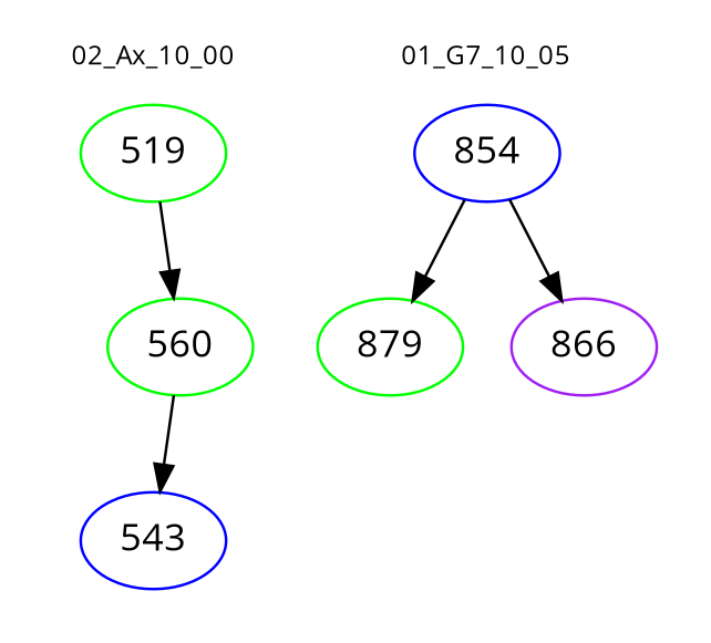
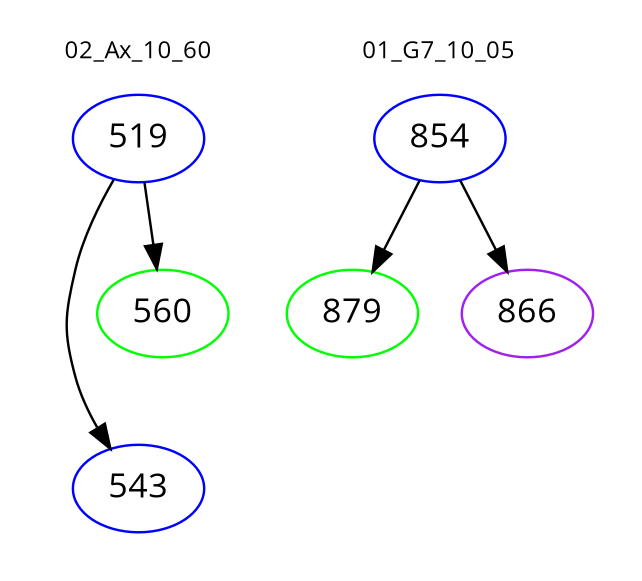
  digraph {
    fontname="Open Sans"
    node [color=blue fontname="Open Sans"]
    edge [color=black fontname="Open Sans"]
-   n1 [color=green label=519]
+   n1 [label=519]
    n2 [label=543]
    n3 [color=green label=560]
    n4 [label=854]
    n5 [color=green label=879]
    n6 [color=purple label=866]
    subgraph cluster_1 {
      color=white
      fontsize=10
-     label="02_Ax_10_00"
+     label="02_Ax_10_60"
      n1
      n2
      n3
    }
    subgraph cluster_2 {
      color=white
      fontsize=10
      label="01_G7_10_05"
      n4
      n5
      n6
    }
-   n3 -> n2
+   n1 -> n2
    n1 -> n3
    n4 -> n5
    n4 -> n6
  }
